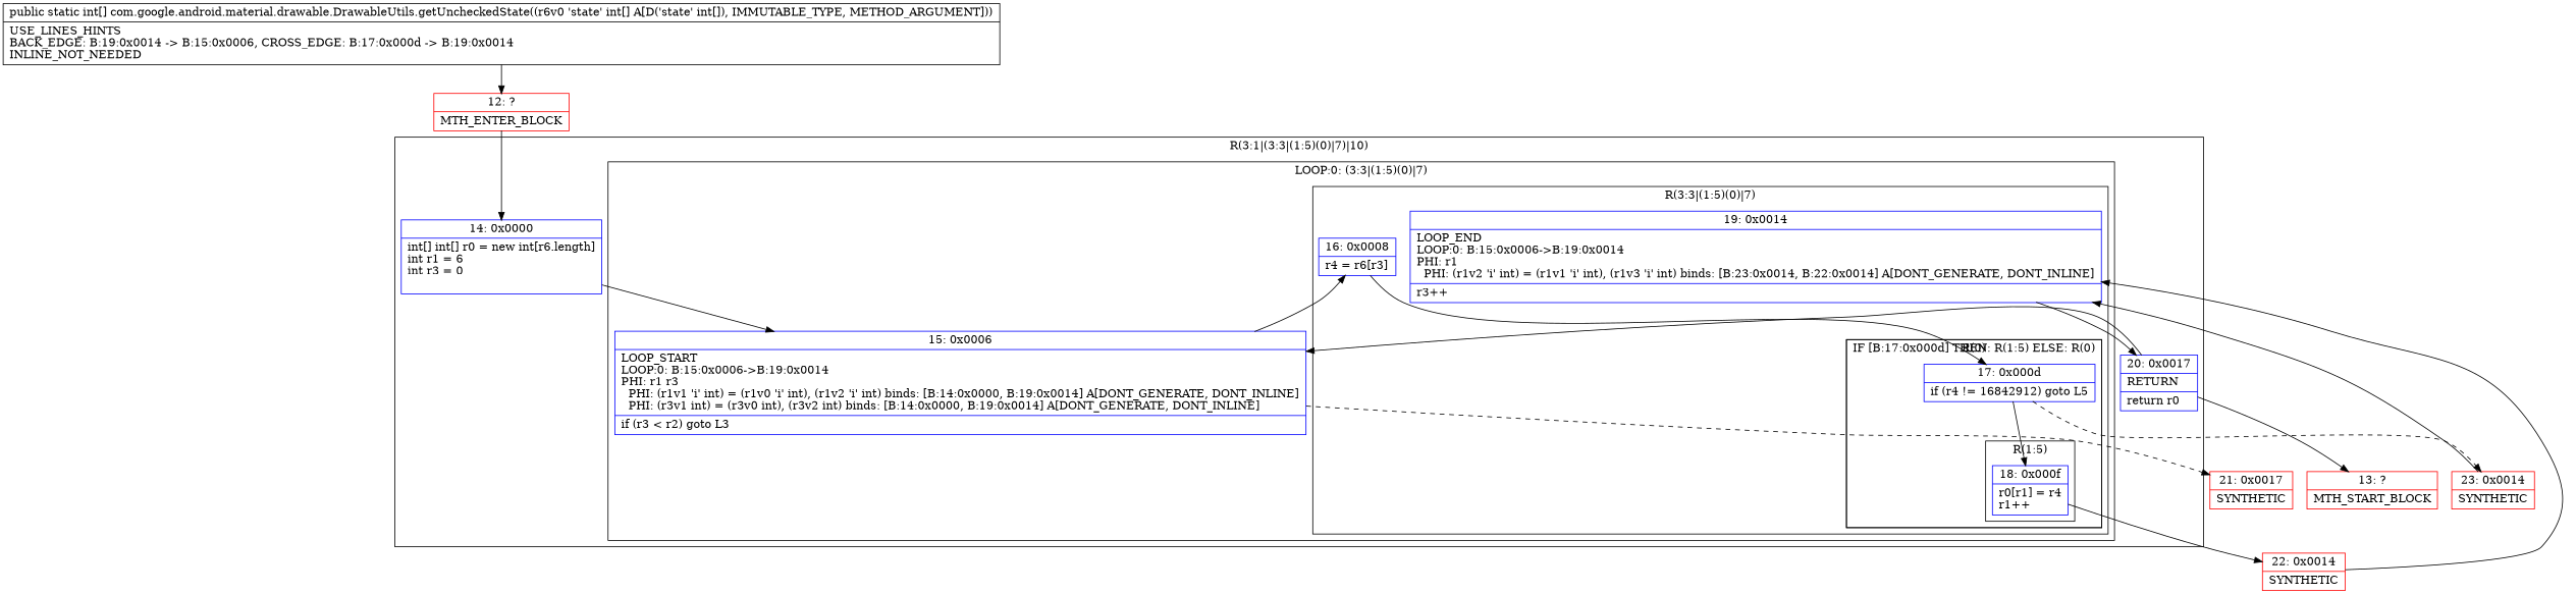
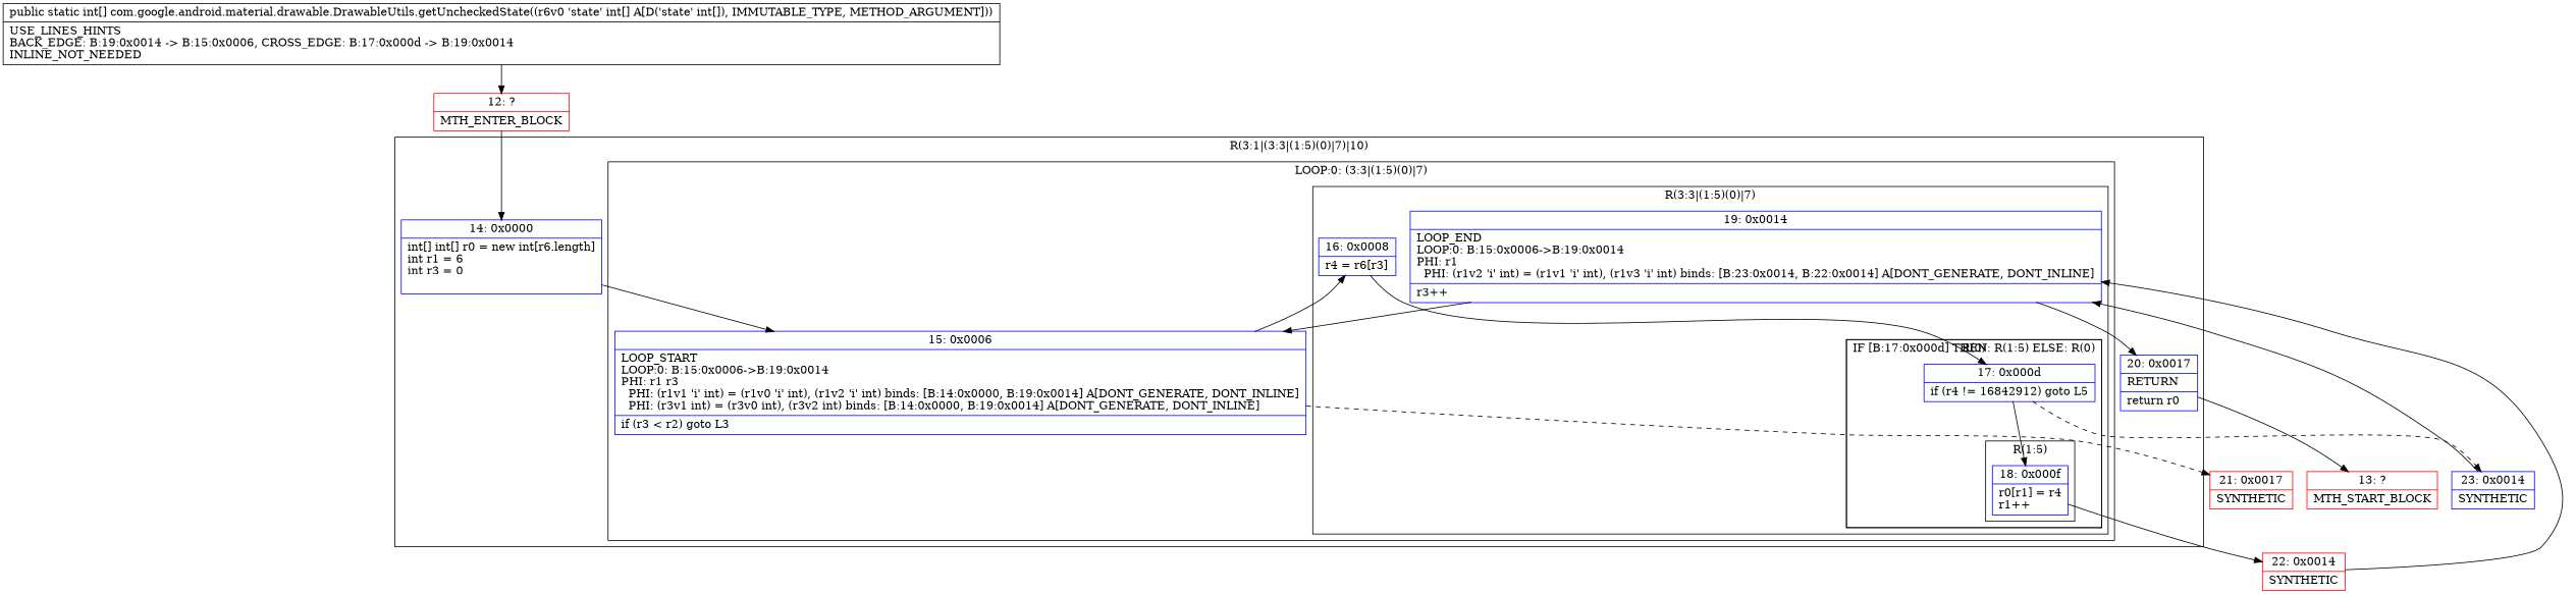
  digraph {
    node [color=blue shape=record]
    n1 [label="{18\:\ 0x000f|r0[r1] = r4\lr1++\l}"]
    n2 [label="{17\:\ 0x000d|if (r4 != 16842912) goto L5\l}"]
    n3 [label="{16\:\ 0x0008|r4 = r6[r3]\l}"]
    n4 [label="{19\:\ 0x0014|LOOP_END\lLOOP:0: B:15:0x0006\-\>B:19:0x0014\lPHI: r1 \l  PHI: (r1v2 'i' int) = (r1v1 'i' int), (r1v3 'i' int) binds: [B:23:0x0014, B:22:0x0014] A[DONT_GENERATE, DONT_INLINE]\l|r3++\l}"]
    n5 [label="{15\:\ 0x0006|LOOP_START\lLOOP:0: B:15:0x0006\-\>B:19:0x0014\lPHI: r1 r3 \l  PHI: (r1v1 'i' int) = (r1v0 'i' int), (r1v2 'i' int) binds: [B:14:0x0000, B:19:0x0014] A[DONT_GENERATE, DONT_INLINE]\l  PHI: (r3v1 int) = (r3v0 int), (r3v2 int) binds: [B:14:0x0000, B:19:0x0014] A[DONT_GENERATE, DONT_INLINE]\l|if (r3 \< r2) goto L3\l}"]
    n6 [label="{14\:\ 0x0000|int[] int[] r0 = new int[r6.length]\lint r1 = 6\lint r3 = 0\l\l}"]
    n7 [label="{20\:\ 0x0017|RETURN\l|return r0\l}"]
    n8 [color=red label="{22\:\ 0x0014|SYNTHETIC\l}"]
-   n9 [color=red label="{23\:\ 0x0014|SYNTHETIC\l}"]
+   n9 [label="{23\:\ 0x0014|SYNTHETIC\l}"]
    n10 [color=red label="{21\:\ 0x0017|SYNTHETIC\l}"]
    n11 [color=red label="{13\:\ ?|MTH_START_BLOCK\l}"]
    n12 [color=red label="{12\:\ ?|MTH_ENTER_BLOCK\l}"]
    n13 [label="{public static int[] com.google.android.material.drawable.DrawableUtils.getUncheckedState((r6v0 'state' int[] A[D('state' int[]), IMMUTABLE_TYPE, METHOD_ARGUMENT]))  | USE_LINES_HINTS\lBACK_EDGE: B:19:0x0014 \-\> B:15:0x0006, CROSS_EDGE: B:17:0x000d \-\> B:19:0x0014\lINLINE_NOT_NEEDED\l}" color=""]
    subgraph cluster_1 {
      label="R(3:1|(3:3|(1:5)(0)|7)|10)"
      n6
      n7
      subgraph cluster_2 {
        label="LOOP:0: (3:3|(1:5)(0)|7)"
        n5
        subgraph cluster_3 {
          label="R(3:3|(1:5)(0)|7)"
          n3
          n4
          subgraph cluster_4 {
            label="IF [B:17:0x000d] THEN: R(1:5) ELSE: R(0)"
            n2
            subgraph cluster_5 {
              label="R(1:5)"
              n1
            }
            subgraph cluster_6 {
              label="R(0)"
            }
          }
        }
      }
    }
    n1 -> n8
    n2 -> n1
    n2 -> n9 [style=dashed]
    n3 -> n2
-   n7 -> n5
+   n4 -> n5
    n4 -> n7
    n5 -> n3
    n5 -> n10 [style=dashed]
    n6 -> n5
    n7 -> n11
    n8 -> n4
    n9 -> n4
    n12 -> n6
    n13 -> n12
  }
